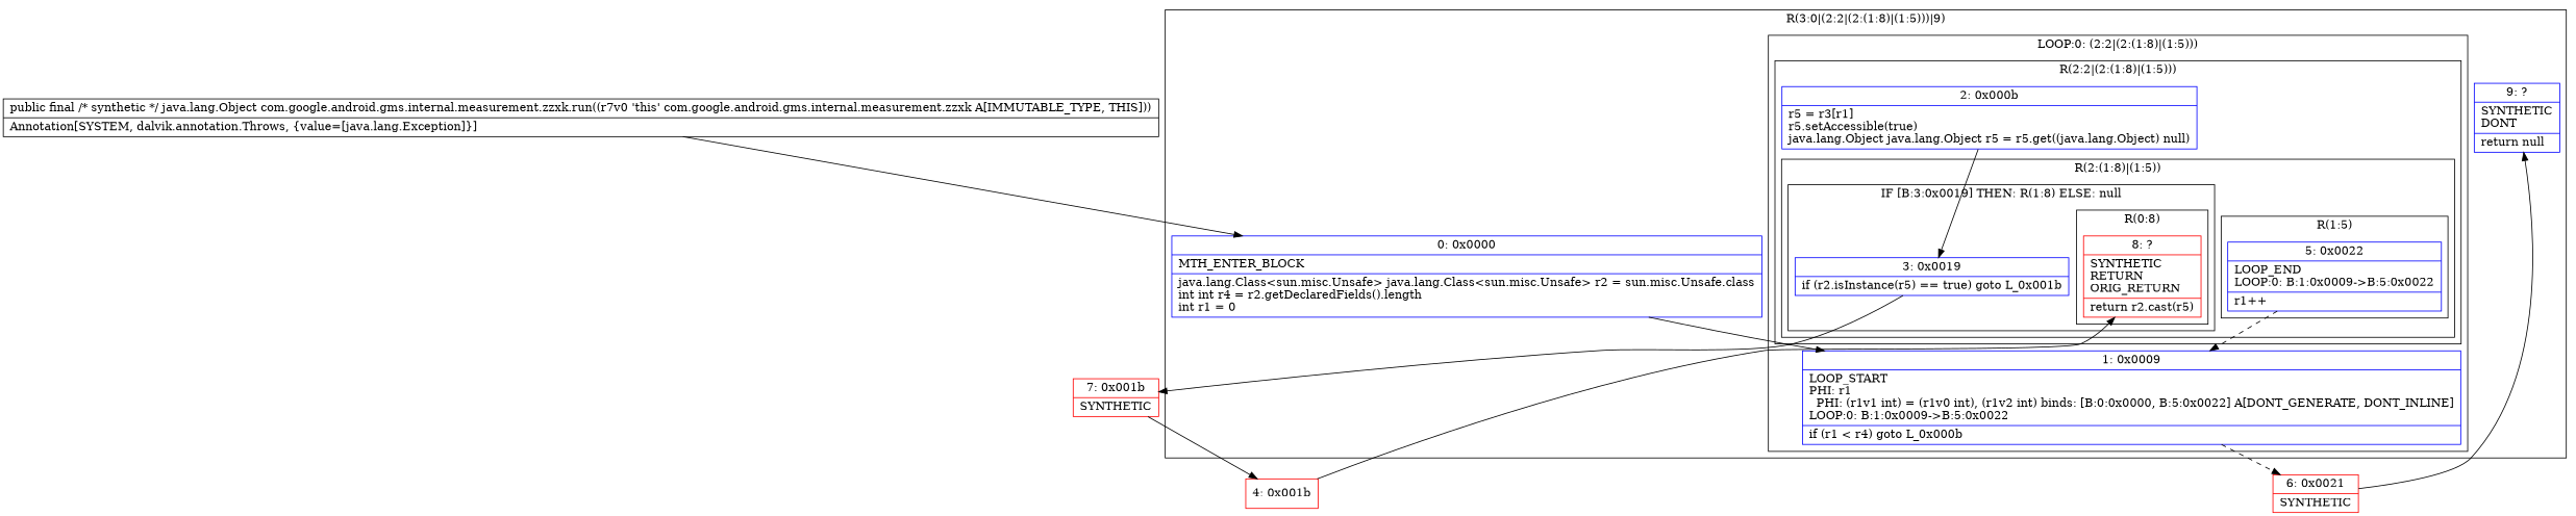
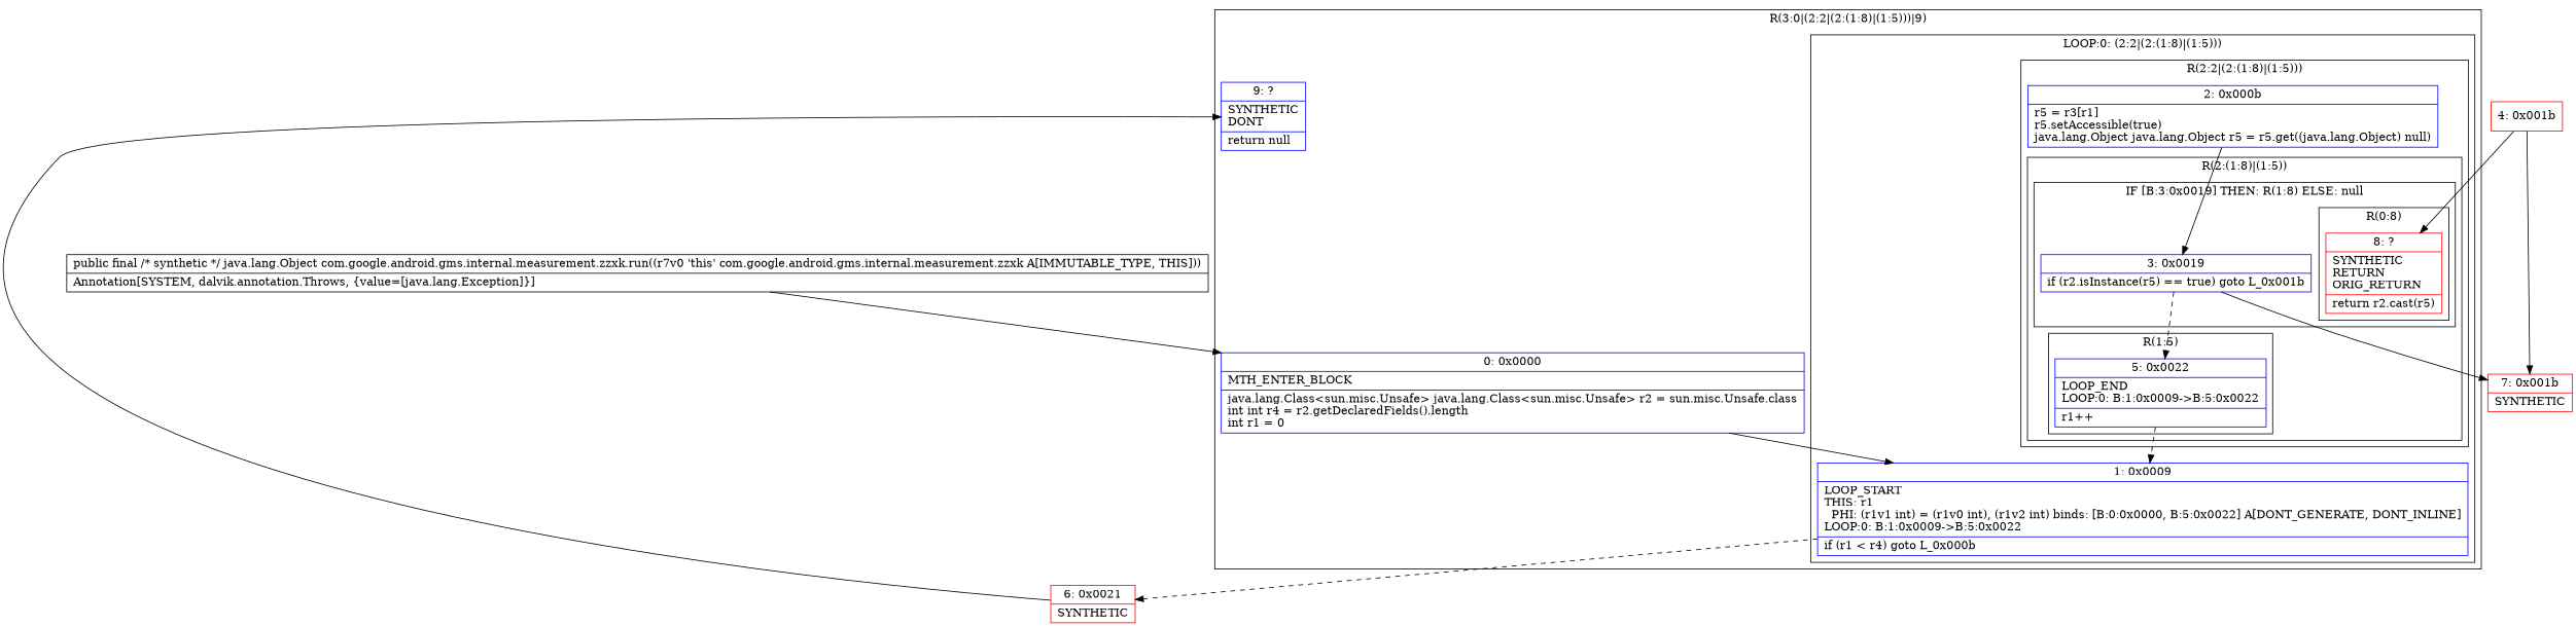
  digraph {
    node [color=blue shape=record]
    n1 [color=red label="{8\:\ ?|SYNTHETIC\lRETURN\lORIG_RETURN\l|return r2.cast(r5)\l}"]
    n2 [label="{3\:\ 0x0019|if (r2.isInstance(r5) == true) goto L_0x001b\l}"]
    n3 [label="{5\:\ 0x0022|LOOP_END\lLOOP:0: B:1:0x0009\-\>B:5:0x0022\l|r1++\l}"]
    n4 [label="{2\:\ 0x000b|r5 = r3[r1]\lr5.setAccessible(true)\ljava.lang.Object java.lang.Object r5 = r5.get((java.lang.Object) null)\l}"]
-   n5 [label="{1\:\ 0x0009|LOOP_START\lPHI: r1 \l  PHI: (r1v1 int) = (r1v0 int), (r1v2 int) binds: [B:0:0x0000, B:5:0x0022] A[DONT_GENERATE, DONT_INLINE]\lLOOP:0: B:1:0x0009\-\>B:5:0x0022\l|if (r1 \< r4) goto L_0x000b\l}"]
+   n5 [label="{1\:\ 0x0009|LOOP_START\lTHIS: r1 \l  PHI: (r1v1 int) = (r1v0 int), (r1v2 int) binds: [B:0:0x0000, B:5:0x0022] A[DONT_GENERATE, DONT_INLINE]\lLOOP:0: B:1:0x0009\-\>B:5:0x0022\l|if (r1 \< r4) goto L_0x000b\l}"]
    n6 [label="{0\:\ 0x0000|MTH_ENTER_BLOCK\l|java.lang.Class\<sun.misc.Unsafe\> java.lang.Class\<sun.misc.Unsafe\> r2 = sun.misc.Unsafe.class\lint int r4 = r2.getDeclaredFields().length\lint r1 = 0\l}"]
    n7 [label="{9\:\ ?|SYNTHETIC\lDONT\l|return null\l}"]
    n8 [color=red label="{7\:\ 0x001b|SYNTHETIC\l}"]
    n9 [color=red label="{6\:\ 0x0021|SYNTHETIC\l}"]
    n10 [color=red label="{4\:\ 0x001b}"]
    n11 [label="{public final \/* synthetic *\/ java.lang.Object com.google.android.gms.internal.measurement.zzxk.run((r7v0 'this' com.google.android.gms.internal.measurement.zzxk A[IMMUTABLE_TYPE, THIS]))  | Annotation[SYSTEM, dalvik.annotation.Throws, \{value=[java.lang.Exception]\}]\l}" color=""]
    subgraph cluster_1 {
      label="R(3:0|(2:2|(2:(1:8)|(1:5)))|9)"
      n6
      n7
      subgraph cluster_2 {
        label="LOOP:0: (2:2|(2:(1:8)|(1:5)))"
        n5
        subgraph cluster_3 {
          label="R(2:2|(2:(1:8)|(1:5)))"
          n4
          subgraph cluster_4 {
            label="R(2:(1:8)|(1:5))"
            subgraph cluster_5 {
              label="IF [B:3:0x0019] THEN: R(1:8) ELSE: null"
              n2
              subgraph cluster_6 {
                label="R(0:8)"
                n1
              }
            }
            subgraph cluster_7 {
              label="R(1:5)"
              n3
            }
          }
        }
      }
    }
+   n2 -> n3 [style=dashed]
    n2 -> n8
    n3 -> n5 [style=dashed]
    n4 -> n2
    n5 -> n9 [style=dashed]
    n6 -> n5
-   n8 -> n10
+   n10 -> n8
    n9 -> n7
    n10 -> n1
    n11 -> n6
  }
